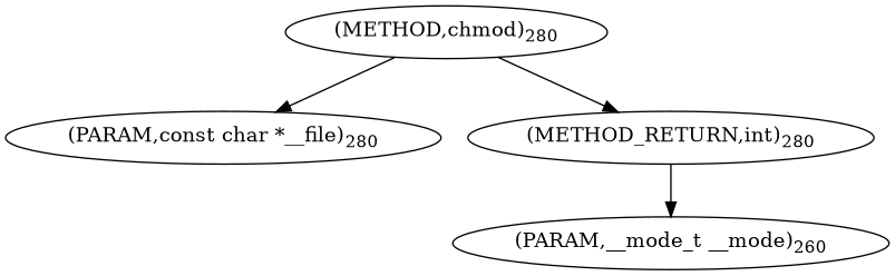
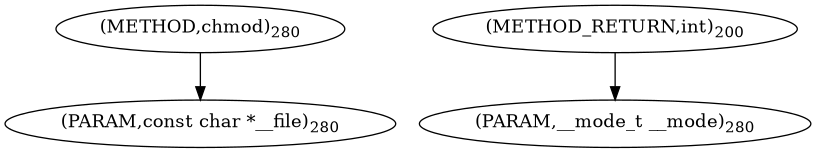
  digraph {
    n1 [label=<(METHOD,chmod)<SUB>280</SUB>>]
    n2 [label=<(PARAM,const char *__file)<SUB>280</SUB>>]
-   n3 [label=<(METHOD_RETURN,int)<SUB>280</SUB>>]
-   n4 [label=<(PARAM,__mode_t __mode)<SUB>260</SUB>>]
+   n3 [label=<(METHOD_RETURN,int)<SUB>200</SUB>>]
+   n4 [label=<(PARAM,__mode_t __mode)<SUB>280</SUB>>]
    n1 -> n2
-   n1 -> n3
    n3 -> n4
  }
